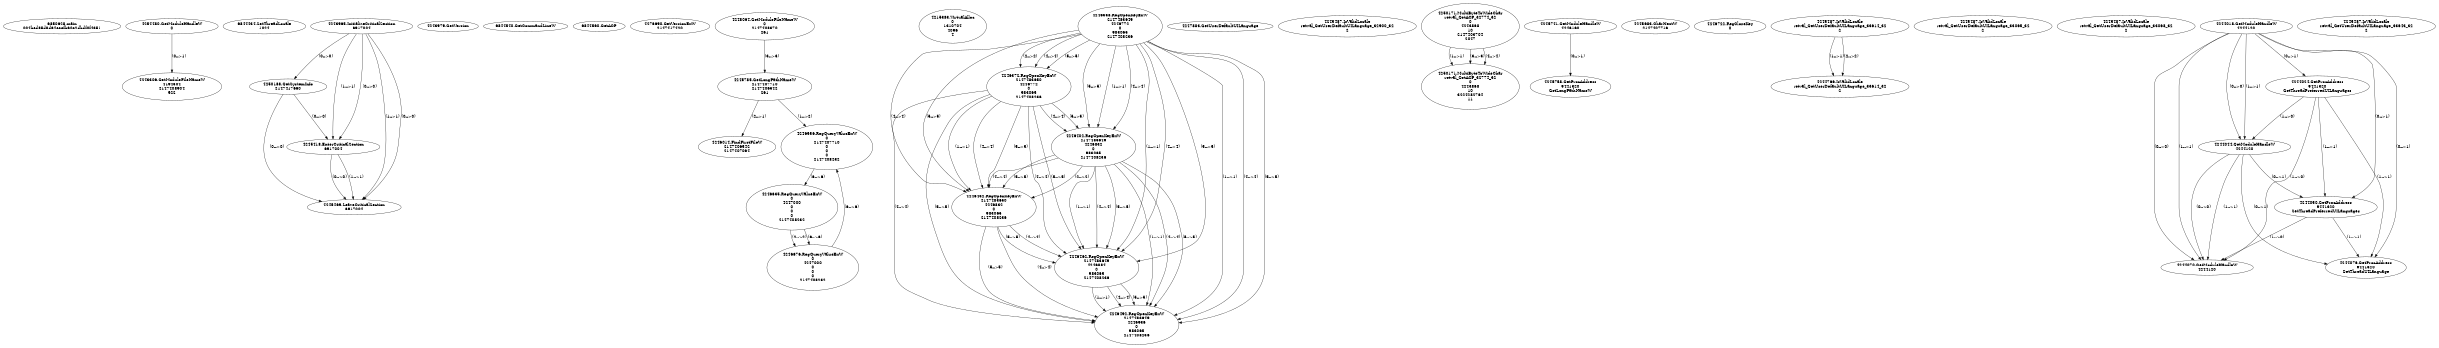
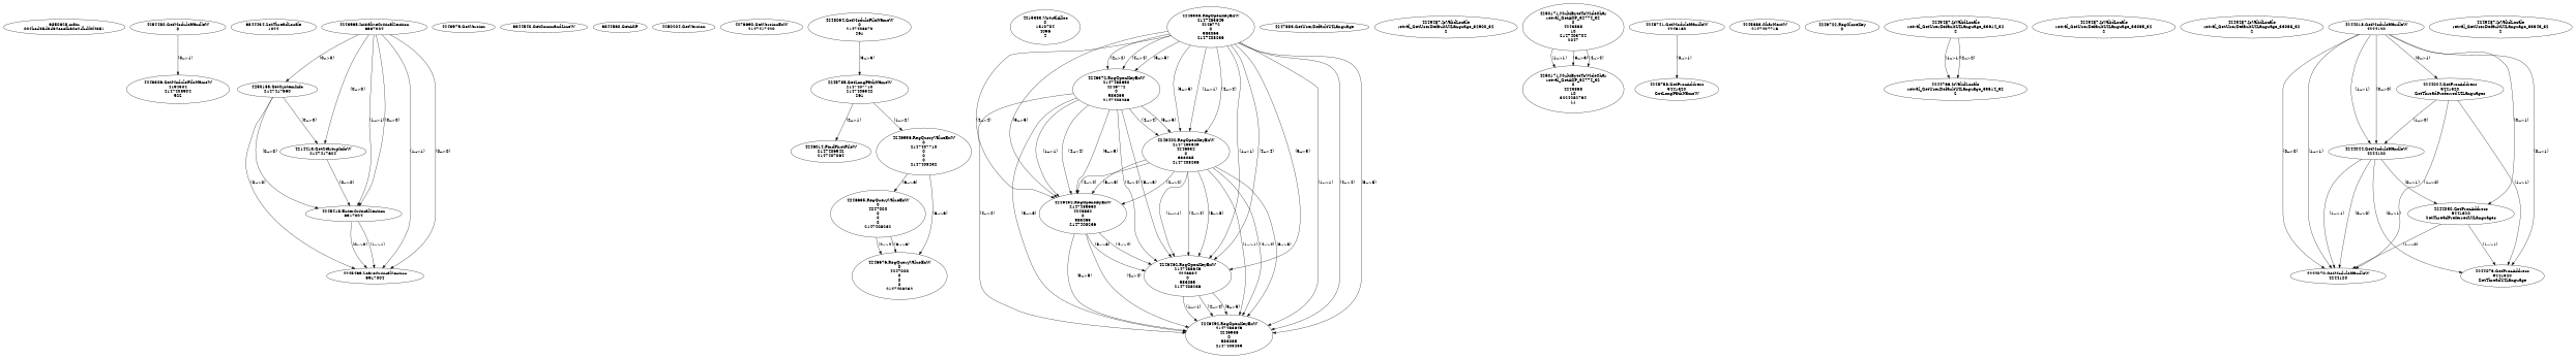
  digraph {
    n1 [label="6850628.main\n004bed85d8d64eeefb60e2dbdf0f4351"]
    n2 [label="4254480.GetModuleHandleW\n0"]
    n3 [label="4243306.GetModuleFileNameW\n4194304\n2147408904\n522"]
    n4 [label="6844434.SetThreadLocale\n1024"]
-   n5 [label="4243965.InitializeCriticalSection\n6917004"]
+   n5 [label="4243965.InitializeCriticalSection\n6937004"]
    n6 [label="4250188.GetSystemInfo\n2147417660"]
+   n7 [label="4214413.GetStartupInfoW\n2147417624"]
    n8 [label="4245418.EnterCriticalSection\n6917004"]
    n9 [label="4245469.LeaveCriticalSection\n6917004"]
    n10 [label="4243979.GetVersion\n"]
    n11 [label="6844540.GetCommandLineW\n"]
    n12 [label="6844560.GetACP\n"]
+   n13 [label="4250204.GetVersion\n"]
    n14 [label="4276690.GetVersionExW\n2147417420"]
    n15 [label="4248064.GetModuleFileNameW\n0\n2147408370\n261"]
    n16 [label="4245785.GetLongPathNameW\n2147407710\n2147406542\n261"]
    n17 [label="4246014.FindFirstFileW\n2147406542\n2147407064"]
    n18 [label="4246556.RegQueryValueExW\n0\n2147407710\n0\n0\n0\n2147408232"]
    n19 [label="4215383.VirtualAlloc\n0\n1310704\n4096\n4"]
    n20 [label="4246338.RegOpenKeyExW\n2147483649\n4246772\n0\n983065\n2147408236"]
    n21 [label="4246372.RegOpenKeyExW\n2147483650\n4246772\n0\n983065\n2147408236"]
    n22 [label="4246402.RegOpenKeyExW\n2147483649\n4246832\n0\n983065\n2147408236"]
    n23 [label="4246432.RegOpenKeyExW\n2147483650\n4246832\n0\n983065\n2147408236"]
    n24 [label="4246462.RegOpenKeyExW\n2147483649\n4246884\n0\n983065\n2147408236"]
    n25 [label="4246492.RegOpenKeyExW\n2147483649\n4246936\n0\n983065\n2147408236"]
    n26 [label="4247883.GetUserDefaultUILanguage\n"]
    n27 [label="4245487.IsValidLocale\nretval_GetUserDefaultUILanguage_32900_32\n2"]
    n28 [label="4250171.MultiByteToWideChar\nretval_GetACP_32774_32\n0\n4243868\n10\n2147403704\n2047"]
    n29 [label="4250171.MultiByteToWideChar\nretval_GetACP_32774_32\n0\n4243868\n10\n3224282764\n11"]
    n30 [label="4245741.GetModuleHandleW\n4246160"]
    n31 [label="4245758.GetProcAddress\n9441320\nGetLongPathNameW"]
    n32 [label="4246635.RegQueryValueExW\n0\n4247000\n0\n0\n0\n2147408232"]
    n33 [label="4246676.RegQueryValueExW\n0\n4247000\n0\n0\n0\n2147408232"]
    n34 [label="4245683.CharNextW\n2147407716"]
    n35 [label="4246722.RegCloseKey\n0"]
    n36 [label="4245487.IsValidLocale\nretval_GetUserDefaultUILanguage_33614_32\n2"]
    n37 [label="4244766.IsValidLocale\nretval_GetUserDefaultUILanguage_33614_32\n2"]
    n38 [label="4245487.IsValidLocale\nretval_GetUserDefaultUILanguage_33065_32\n2"]
    n39 [label="4245487.IsValidLocale\nretval_GetUserDefaultUILanguage_33068_32\n2"]
    n40 [label="4244018.GetModuleHandleW\n4244120"]
    n41 [label="4244024.GetProcAddress\n9441320\nGetThreadPreferredUILanguages"]
    n42 [label="4244044.GetModuleHandleW\n4244120"]
    n43 [label="4244050.GetProcAddress\n9441320\nSetThreadPreferredUILanguages"]
    n44 [label="4244070.GetModuleHandleW\n4244120"]
    n45 [label="4244076.GetProcAddress\n9441320\nGetThreadUILanguage"]
    n46 [label="4245487.IsValidLocale\nretval_GetUserDefaultUILanguage_33643_32\n2"]
    n2 -> n3 [label="(0-->1)"]
    n5 -> n6 [label="(0-->0)"]
+   n5 -> n7 [label="(0-->0)"]
    n5 -> n8 [label="(1-->1)"]
    n5 -> n8 [label="(0-->0)"]
    n5 -> n9 [label="(1-->1)"]
    n5 -> n9 [label="(0-->0)"]
+   n6 -> n7 [label="(0-->0)"]
    n6 -> n8 [label="(0-->0)"]
    n6 -> n9 [label="(0-->0)"]
+   n7 -> n8 [label="(0-->0)"]
    n8 -> n9 [label="(1-->1)"]
    n8 -> n9 [label="(0-->0)"]
    n15 -> n16 [label="(3-->3)"]
    n16 -> n17 [label="(2-->1)"]
    n16 -> n18 [label="(1-->2)"]
    n18 -> n32 [label="(6-->6)"]
-   n33 -> n18 [label="(6-->6)"]
+   n18 -> n33 [label="(6-->6)"]
    n20 -> n21 [label="(2-->2)"]
    n20 -> n21 [label="(4-->4)"]
    n20 -> n21 [label="(5-->5)"]
    n20 -> n22 [label="(1-->1)"]
    n20 -> n22 [label="(4-->4)"]
    n20 -> n22 [label="(5-->5)"]
    n20 -> n23 [label="(4-->4)"]
    n20 -> n23 [label="(5-->5)"]
    n20 -> n24 [label="(1-->1)"]
    n20 -> n24 [label="(4-->4)"]
    n20 -> n24 [label="(5-->5)"]
    n20 -> n25 [label="(1-->1)"]
    n20 -> n25 [label="(4-->4)"]
    n20 -> n25 [label="(5-->5)"]
    n21 -> n22 [label="(4-->4)"]
    n21 -> n22 [label="(5-->5)"]
    n21 -> n23 [label="(1-->1)"]
    n21 -> n23 [label="(4-->4)"]
    n21 -> n23 [label="(5-->5)"]
    n21 -> n24 [label="(4-->4)"]
    n21 -> n24 [label="(5-->5)"]
    n21 -> n25 [label="(4-->4)"]
    n21 -> n25 [label="(5-->5)"]
    n22 -> n23 [label="(2-->2)"]
    n22 -> n23 [label="(4-->4)"]
    n22 -> n23 [label="(5-->5)"]
    n22 -> n24 [label="(1-->1)"]
    n22 -> n24 [label="(4-->4)"]
    n22 -> n24 [label="(5-->5)"]
    n22 -> n25 [label="(1-->1)"]
    n22 -> n25 [label="(4-->4)"]
    n22 -> n25 [label="(5-->5)"]
    n23 -> n24 [label="(4-->4)"]
    n23 -> n24 [label="(5-->5)"]
    n23 -> n25 [label="(4-->4)"]
    n23 -> n25 [label="(5-->5)"]
    n24 -> n25 [label="(1-->1)"]
    n24 -> n25 [label="(4-->4)"]
    n24 -> n25 [label="(5-->5)"]
    n28 -> n29 [label="(1-->1)"]
    n28 -> n29 [label="(3-->3)"]
    n28 -> n29 [label="(4-->4)"]
    n30 -> n31 [label="(0-->1)"]
    n32 -> n33 [label="(2-->2)"]
    n32 -> n33 [label="(6-->6)"]
    n36 -> n37 [label="(1-->1)"]
    n36 -> n37 [label="(2-->2)"]
    n40 -> n41 [label="(0-->1)"]
    n40 -> n42 [label="(1-->1)"]
    n40 -> n42 [label="(0-->0)"]
    n40 -> n43 [label="(0-->1)"]
    n40 -> n44 [label="(1-->1)"]
    n40 -> n44 [label="(0-->0)"]
    n40 -> n45 [label="(0-->1)"]
    n41 -> n42 [label="(1-->0)"]
-   n41 -> n43 [label="(1-->1)"]
    n41 -> n44 [label="(1-->0)"]
    n41 -> n45 [label="(1-->1)"]
    n42 -> n43 [label="(0-->1)"]
    n42 -> n44 [label="(1-->1)"]
    n42 -> n44 [label="(0-->0)"]
    n42 -> n45 [label="(0-->1)"]
    n43 -> n44 [label="(1-->0)"]
    n43 -> n45 [label="(1-->1)"]
  }
